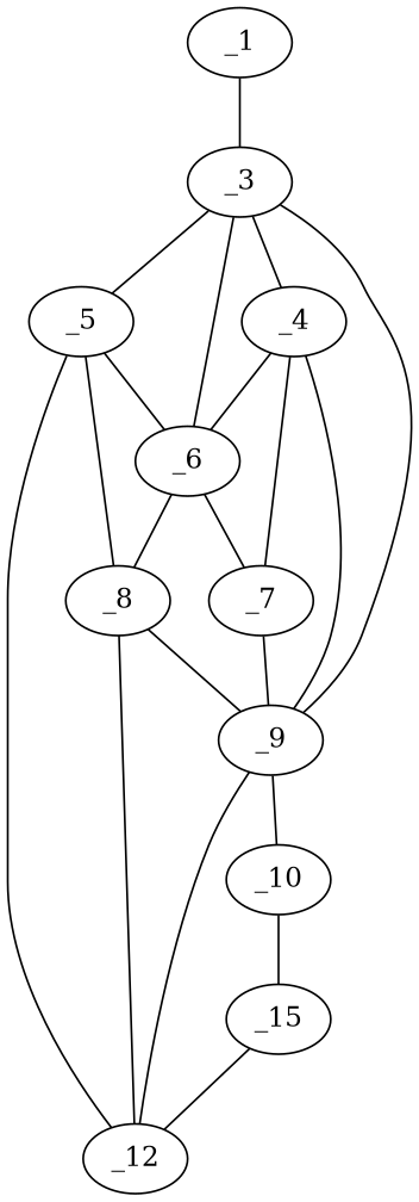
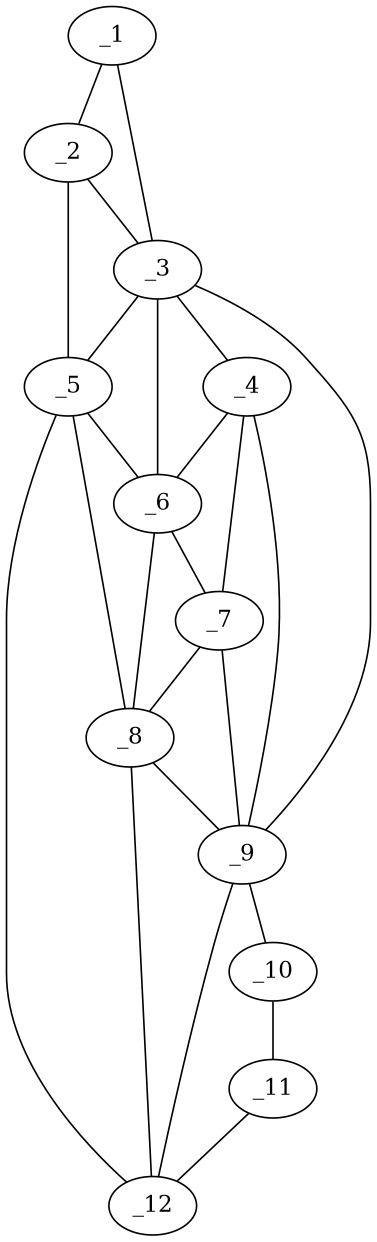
  graph {
    node [x=125 y=70]
    edge [valence=2]
    _1 [x=9]
+   _2 [x=14 y=81]
    _3 [x=60 y=48]
    _5 [x=71 y=77]
    _4 [x=67 y=50]
    _6 [x=74]
    _9 [x=110 y=39]
    _8 [x=83 y=67]
    _12 [y=58]
    _7 [x=78 y=52]
    _10 [x=120 y=40]
-   _11 [y=44 label=_15]
+   _11 [y=44]
+   _1 -- _2
    _1 -- _3 [valence=1]
+   _2 -- _3
+   _2 -- _5 [valence=1]
    _3 -- _5 [valence=1]
    _3 -- _4 [valence=1]
    _3 -- _6
    _3 -- _9 [valence=1]
    _5 -- _6
    _5 -- _8
    _5 -- _12 [valence=1]
    _4 -- _6
    _4 -- _9
    _4 -- _7 [valence=1]
    _6 -- _8 [valence=1]
    _6 -- _7
    _9 -- _12
    _9 -- _10 [valence=1]
    _8 -- _9
    _8 -- _12
    _7 -- _9 [valence=1]
+   _7 -- _8
    _10 -- _11 [valence=1]
    _11 -- _12 [valence=1]
  }
